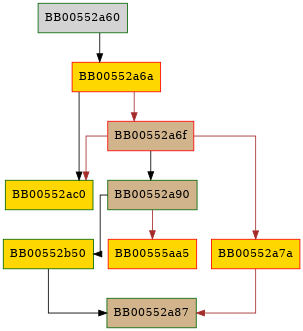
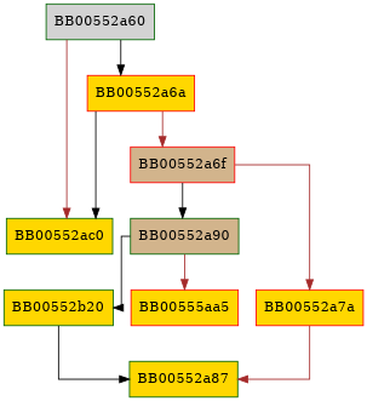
  digraph {
    splines=ortho
    node [color=darkgreen fillcolor=gold shape=box style=filled]
    edge [color=brown]
    BB00552a60 [fillcolor=lightgrey]
    BB00552ac0
    BB00552a6a [color=red]
    BB00552a6f [color=red fillcolor=tan]
    BB00552a90 [fillcolor=tan]
    BB00552a7a [color=red]
-   BB00552b20 [label=BB00552b50]
+   BB00552b20
    n8 [color=red label=BB00555aa5]
-   BB00552a87 [fillcolor=tan]
-   BB00552a6f -> BB00552ac0
+   BB00552a87
+   BB00552a60 -> BB00552ac0
    BB00552a60 -> BB00552a6a [color=black]
    BB00552a6a -> BB00552ac0 [color=black]
    BB00552a6a -> BB00552a6f
    BB00552a6f -> BB00552a90 [color=black]
    BB00552a6f -> BB00552a7a
    BB00552a90 -> BB00552b20 [color=black]
    BB00552a90 -> n8
    BB00552a7a -> BB00552a87
    BB00552b20 -> BB00552a87 [color=black]
  }
